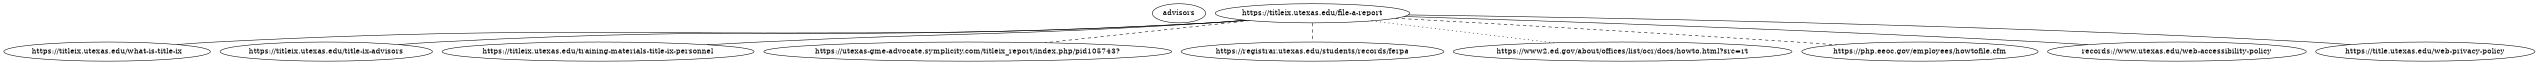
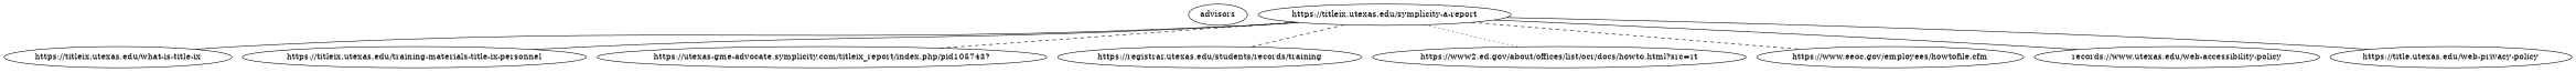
  strict graph {
    edge [style=solid]
    n1 [child_link="['https://www2.ed.gov/policy/gen/guid/fpco/ferpa/index.html', 'https://security.utexas.edu/policies/aup', 'https://security.utexas.edu/policies/irusp', 'http://www.utexas.edu/web-accessibility-policy', 'http://www.utexas.edu/web-privacy-policy']" data="b'\nWeb Privacy Policy | IT@UT | | The University of Texas at Austin\nSkip to main content\nUTexas Home\nIT@UT\nMenu\nUTexas Home\nThe University of Texas at Austin\nIT@UT\nServices Expand\nAdministrative and Business\nCommunication and Collaboration\nDesktop and Mobile Computing\nIT Professional Services\nInformation Security\nInfrastructure\nResearch\nTeaching and Learning\nSecurity Expand\nStudents Expand\nFaculty & Staff Expand\nGuidance for Flexible Work Tools\nIT Staff Expand\nProjects Expand\nMetrics Expand\nCampus IT Policies Expand\nSearch\nSearch\nHome\nWeb Privacy Policy\nWeb Privacy Policy\nApril, 2019\nCampus IT Policies\nOverview\nPurpose\nScope\nRequired Link\nWhat is \xe2\x80\x98personal information\xe2\x80\x99 or \xe2\x80\x98personal data\xe2\x80\x99?\nHow Is Personal Information Collected and Processed by The University?\nCookies\nThird-party content on UT Websites\nGrounds for Processing Personal Data and How It is Used by the University\nGoogle Analytics\nSecurity and Accuracy of Confidential Information\nPlan to Respond to Data Breaches\nE-commerce\nOpen Records Requests and Other Sharing of Information\nPublic Forums\nOnline Surveys\nWho will process my personal information?\nWhat personal information will be processed?\nWhat rights do I have related to my personal information?\nHow long is my information kept?\nWho can I contact for assistance or to complain?\nAre changes made to this webpage?\nAdditional Information re- IT Use and Security\n1. Overview\nThis document sets forth the Data Privacy Standards of the University of Texas at Austin (\xe2\x80\x9cUniversity\xe2\x80\x9d) and provides information about the collection, maintenance and use of personal information or data provided to or otherwise collected or processed by the University.\n2. Purpose\nThe purpose of this policy is to establish a generally applicable University-wide data privacy standard and to provide interested persons with information about the University\xe2\x80\x99s collection, maintenance and use of personal information or data regardless of the lawful bases under or legitimate purpose for which the information was obtained.\xc2\xa0 Subject to state and federal law, the University intends for this policy to be compliant with the European Union\xe2\x80\x99s (\xe2\x80\x9cEU\xe2\x80\x9d) General Data Protection Regulation (\xe2\x80\x9cGDPR\xe2\x80\x9d).\n3. Scope\nThe Data Privacy Standard applies to all domains within the University Web and to any other University action or process concerning the collection, processing, analysis and other data processing of personal information regardless of the method by which such information came to be owned and/or controlled by the University.\nThe University, by and through its academic, research and administrative units and programs, owns, controls, operates and/or maintains websites under a number of domains (collectively, \xe2\x80\x9cUniversity Web\xe2\x80\x9d). While this policy applies across campus, some University websites may have additional policies and practices regarding privacy that also must be observed.\xc2\xa0 The University\xe2\x80\x99s Data Protection Officer in consultation with the Chief Information Officer must approve any such \xe2\x80\x9clocal\xe2\x80\x9d policies prior to the policy\xe2\x80\x99s implementation.\nThe University\xe2\x80\x99s Web may contain links to third party external websites over which the University has no control.\xc2\xa0 The University disclaims any responsibility for the privacy practices or the content of external websites regardless of a link to such websites being displayed on the University Web.\nFor the purposes of the policy, \xe2\x80\x9cprocessing\xe2\x80\x9d means obtaining, recording or holding the information or data or carrying out any operation or set of operations on the information or data, including \xe2\x80\x93 organization, adaptation or alteration of the information or data, retrieval, consultation or use of the information or data, disclosure of the information or data by transmission, dissemination or otherwise making available, or alignment, combination, blocking, erasure or destruction of the information or data.\xc2\xa0 A \xe2\x80\x9cdata subject\xe2\x80\x9d is a phrase that refers to the person to whom the personal data relates.\n4. Required Link\nEach University Web application or site shall contain a link to this Privacy Policy.\n5. What is \xe2\x80\x98personal information\xe2\x80\x99 or \xe2\x80\x98personal data\xe2\x80\x99?\n\xe2\x80\x98Personal information\xe2\x80\x99 or \xe2\x80\x98personal data\xe2\x80\x99 means any information that relates to or identifies a person as an individual.\n6. How Is Personal Information Collected and Processed by The University?\nThe University obtains personal information when a person fills out and submits an application to attend or work at the University along with any additional information the person submits to the University before or after they submit an application.\xc2\xa0 Persons may also provide the University personal information when they apply for an EID from the University or seek financial aid or visit certain parts of the University Web or make use of University Health Services or similar student or employee services.\nIn addition to the application process or an individual requesting University services, the University may also acquire personal information when a person seeks to interact or do business with the University or to participate in research or other activities offered by the University.\xc2\xa0 As discussed elsewhere in this policy, some University Web (as well as third party\xe2\x80\x99s) webpages use \xe2\x80\x9ccookies\xe2\x80\x9d to collect information about the web user.\xc2\xa0 University Web servers (\xe2\x80\x9cWeb Server\xe2\x80\x9d) may also \xe2\x80\x9ccollect\xe2\x80\x9d information about people by generating temporary logs that may contain the following information:\nInternet address (IP address) of computer being used\nWeb pages requested\nReferring Web page\nBrowser used\nDate and Time\nUIN (unique person identifier for EID-based services only)\nThe data collected on the University Web are used in aggregate by\xc2\xa0IT custodians\xc2\xa0to tune the University Web site for its efficiency and are not ordinarily associated with specific individuals. Raw data from the Web Server logs are only shared with the custodian of each University Web site. Summary reports produced from the logs help University Web publishers determine what University Web browsers and pages are most popular. For example, if the aggregate reports show that a particular University Web page is very popular or is used more by freshmen than by seniors, publishers might use this information to customize the content of that page and make it easier to find.\nIndividual data gathered through a specific process, such as the submission of an application to attend the University, related submissions, and subsequent interaction with admissions staff, will only be used for its intended purpose, such as the consideration of an applicant for admission or an employment decision, or for certain archiving, research, or statistical purposes described below.\xc2\xa0 Personal information may also come from third parties that are authorized to provide personal information to the University.\nThe University may use personal data it collects for a specific purpose and further process that personal data for archiving purposes in the public interest, scientific or historical research purposes, or statistical purposes (\xe2\x80\x9cresearch purposes\xe2\x80\x9d).\xc2\xa0 Processing for research purposes will be subject to appropriate safeguards, including the use of data minimization and pseudonyms when possible.\xc2\xa0 The University will anonymize the personal data it uses for research purposes whenever the University can fulfill the purpose without the need of identification of the personal data subject.\xc2\xa0 The University is not required to provide notice to data subjects when it further processes personal data for research purposes.\nFurther processing of personal data for research purposes is only permitted when the purpose of the processing is to support the University.\xc2\xa0 Further processing of personal data by researchers for their own research purposes is not permitted unless the researcher follows the University\xe2\x80\x99s processes for human subject research, if applicable, and the researcher provides any required notice to the data subjects.\n7. Cookies\nCookies are small pieces of data stored by the University Web browser. Cookies are often used to remember information about preferences and pages a person has visited. For example, when a person visits some sites on the University Web they might see a \"Welcome Back\" message. The first time the person visited the site, a cookie was probably set on their computer; when they return, the cookie is read again. A person can configure their web browser to refuse to accept cookies, to disable cookies, and to remove cookies from their hard drive as needed.\nUniversity Web servers use cookies in the centralized authentication system called UT EID. The University uses these cookies so that users will not have to repeatedly enter user names and passwords when they go to different parts of the University Web. Normally, a person is required to enter a UT EID when they request data about themselves or to ensure that they are a member of the University community. For example, students who want to check their admission status or staff members who complete time sheets must enter their UT EID so the system knows who is requesting the data. This login process uses Secure Sockets Layer (SSL) so the user name and password are encrypted between the Web browser and our Web server.\nSome Web Servers may also use cookies to retain user preference information. It is against university policy to share this information with external third parties.\n8. Third-party content on UT Websites\nSome pages within the utexas.edu domain may contain content that is served from external third parties. For example, a utexas.edu web site might include a graphic logo or a script from a third party. Specifically, the following code within a utexas.edu page would represent an example of third party content:\n<img src=\"/%3Ca%20href%3D\"http://www.other-org.com/logo.gif\">http://www.other-org.com/logo.gif\" alt=\"Sample\" />\nIn this example,\xc2\xa0logo.gif\xc2\xa0would be third party content served from a web server outside the utexas.edu domain (www.other-org.com\xc2\xa0in this case). Third party content in\xc2\xa0utexas.edu\xc2\xa0is not limited to graphics, but this is the most frequent use.\nThe University does not transmit any information to these third parties as part of such requests. However, when a person visits utexas.edu\xc2\xa0pages that contain third party content, information, such as their IP address, date, browser, and requested page, is transmitted from your computer to that third party.\n9. Grounds for Processing Personal Data and How It is Used by the University\nThe University processes personal data for a number of reasons, including to meet its contractual obligations, the legitimate conduct of its business operations, and to comply with applicable law.\xc2\xa0 Sometimes, consent will be the basis for processing personal data.\xc2\xa0 In these cases, the University will ask the data subject for consent to process their personal data and to share that data with third parties. The processing of personal data provided to the University by a data subject or from authorized third parties, like their high school or a national testing service, enables the University to identify the data subject; engage in processing an application or other submission to the University; or verify information already provided to the University.\nThe University may also use or disclose personal data for the following statutory or public interest purposes:\xc2\xa0 to prevent or detect fraud; to monitor equal opportunity; to better serve the needs of students with disabilities with reasonable accommodations; or for research and statistical purposes, the later purpose relying only on aggregate data.\nFurthermore, the University processes personal data either necessary for the University to take steps with a view to creating a contractual relationship with a person (e.g. to assess an offer of services to the University) or for the purposes of a legitimate interest of the University pursued by the University (e.g. equal opportunity monitoring). \xc2\xa0The University requires persons to provide the University with certain information during the application process in order to assess their application properly except where providing personal information is marked as optional.\xc2\xa0 Neither admissions nor employment decisions are automated.\n10. Google Analytics\nSome University Web websites use Google Analytics; a web analytics service provided by Google, Inc. Google Analytics uses cookies to collect information such as URLs, Internet domain and host names, browser software, and the date and time that the user visits the site. This information is used to monitor the effectiveness of the website and to consider potential improvements to the website. The information is non-personal and is transmitted to and stored by Google on its servers. The University does not share any specific information about a particular user.\nPlease visit the following pages for more information on Google Analytics terms of use and Google\'s privacy practices. To opt out of Google\xe2\x80\x99s data collection, read more about the Google Analytics opt-out browser add-on.\n11. Security and Accuracy of Confidential Information\nThe University does its best to ensure that the personal information it has is accurate. Users with a UT EID can check and update personal information such as their address and email address at\xc2\xa0UT Direct.\nAlthough no computer system is 100% secure, the University has deployed extensive security measures to protect against the loss, misuse, or alteration of the information under our control. These security measures and our systems are audited by certified independent security specialists.\xc2\xa0 See Information Resources Use and Security Policy https://security.utexas.edu/policies/irusp#standard12\n12. Plan to Respond to Data Breaches\nThe University has policies and procedures in place in case of a data breach or some other incident that places information held by the University in jeopardy.\xc2\xa0 Any individual who believes a data breach has occurred must immediately notify the Chief Information Security Officer, who will investigate the alleged breach and, if necessary, consult with the University\xe2\x80\x99s Data Breach Response Planning Group and the affected department to remediate the breach, including providing any required notices.\nPlease see the two policies below for the University\xe2\x80\x99s full data breach policies (UT EID Required).\nISO Incident Management Procedures\nhttps://security.utexas.edu/iso-procedural-documents/incident-management-procedures\nPersonally Identifiable Data Breach Notification Plan\nhttps://security.utexas.edu/iso-procedural-documents/data-breach-notification-plan\nIn certain circumstances, the University may be required to provide notice to affected individuals or certain governing authorities if a data breach results in disclosure of personal data.\n13. E-commerce\nSeveral sites within the University Web enable users to pay for products or services online with a credit card. Unless otherwise noted, these transactions are encrypted. It is University policy to only use confidential information that a user enters during a transaction for the purposes described in that transaction, unless an additional use is specifically stated on that site.\n14. Open Records Requests and Other Sharing of Information\nExcept for educational records governed by the Family Educational Rights and Privacy Act (\xe2\x80\x9cFERPA\xe2\x80\x9d) or information made confidential by other law, all information provided to and collected from the University Web, including the summary server log information, emails sent to the University Web, and information collected from University Web-based forms, along with any other form or type of document or other instrument containing personal information, may be subject to the\xc2\xa0Texas Public Information Act.\xc2\xa0 Such information may also, in the legal context, be subject to discovery requests or other legal demand that personal data or information be released and made public. \xc2\xa0The same is true for any personal information obtained by the University through other means such as written submission or communications with previous schools or employers.\nThe University does, upon explicit request of users, share information with other parties and gather information from other private data providers. For example, the University receives test scores from testing agencies and will send transcripts to other schools. This is done only at the request of users.\nAs well as circulating application and related materials to the appropriate staff at the University and its various departments and colleges, the University will share personal information for the above purposes as relevant and necessary with:\nSchool/college or training organizations;\nExamination boards or testing services;\nIn the case of international applicants, the appropriate state and federal agencies;\nImmigration authorities in order to act as a person\xe2\x80\x99s sponsor for visa purposes;\nGovernmental bodies, including local authorities; the Teachers\xe2\x80\x99 Retirement System; UT Workers Compensation; and other agencies or private actors, such as health care providers, that circumstances require be privy to certain personal information\nOther Higher Education organizations, in order to assist with tracking and research into access to Higher Education; and\nCompanies or organizations providing specific services to, or on behalf of, the University and/or one or more of its component colleges, schools, department or programs.\nUnless specifically required under public information requests filed under the Texas Public Information Act or otherwise compelled by lawful means, or as a party to a legal action, it is against University policy to release confidential information gathered through the University Web, such as pages visited, or personalized preferences. For example, the University\'s portal, UT Direct, enables users to customize the content they see on their personal page. This information cannot be shared with external third parties, unless required by law.\nConsistent with FERPA and other applicable privacy law, the University does not release personal student information, other than public directory information, to other parties unless the University receives explicit written consent, is required to do so by law, or for other legitimate ends of the University. \xc2\xa0University students can read more about directory information in the\xc2\xa0University\'s General Information Catalog. Examples of directory information include first and last name, address, and date of birth. Enrolled students can restrict release of their directory information by contacting the Office of the Registrar.\n15. Public Forums\nThe University makes some public chat rooms, forums, message boards, and news groups available to its users. The University does not ordinarily log public chat sessions; however, any information that users disclose in these areas becomes public information, so users should exercise caution when deciding to disclose confidential information in such places.\nAcademic chat sessions and discussion forums, such as those in Canvas, may be logged. However, FERPA generally prohibits disclosure of these educational records.\n16. Online Surveys\nThe University is a research institution. At any time, the University is conducting numerous online surveys on the University Web. It is University policy only to use personal information gathered in these online surveys for the research purposes indicated in the survey. Unless otherwise noted on the specified survey, answers are confidential and individual responses will not be shared with other parties unless required by the Texas Public Information Act or as otherwise compelled by law. Aggregate data from surveys may be shared with external third parties.\n17. Who will process my personal information?\nThe University will internally share the personal information it receives from applications and other information submitted to the University in accordance with the University\xe2\x80\x99s policy and practice.\xc2\xa0 Various university staff and faculty may be involved in processing personal data for the purposes for which the University obtained the data.\xc2\xa0 In some instances, a third-party vendor employed by the University to assist in data processing might process personal data.\xc2\xa0 Data subjects have the right to be notified of such third party processing of their personal information.\n18.\xc2\xa0 What personal information will be processed?\nFor students, the University will use the details provided on their application, together with any supporting documents or other forms of information that an applicant may provide with their application. \xc2\xa0For the purposes of this policy the \xe2\x80\x9capplication\xe2\x80\x9d includes the online application, application fee, an essay, three short answer prompts, your high school transcripts, any college transcripts, test scores, major-specific items, resume, letters of recommendation (not required) and, if applicable, permanent residence card, student information form, course work form and residency affidavit. Different application forms may apply depending on citizen/residency status.\nIn addition to the application form, the University will use the details in a transcript from every senior college the applicant has attended.\xc2\xa0 Where the applicant seeks entry into the graduate Accounting and Nursing programs, University will make use of information from an applicants\xe2\x80\x99 transcripts from all junior and/or community colleges attended as well as past test scores.\xc2\xa0 The individual graduate programs have additional requirements that may require the University to use additional materials.\xc2\xa0 The same applies to any letters of recommendation that are received. \xc2\xa0The University may also rely on personal information that arises from student conduct investigations or hearings.\nFor faculty and staff, the University will process personal information received in an application for employment or through an interview as well as other means, formal and informal, and maintain records of employees.\xc2\xa0 For example, a faculty member may wish to participate in certain health care/insurance programs offered by third party vendors, who have a contract with the University to provide such things.\xc2\xa0 Enrollment in these programs may require sensitive date to be shared with the relevant third party, such as an insurance carrier.\xc2\xa0 The University will also make use of testing or evaluations to assess various aspects of faculty and staff performance.\xc2\xa0 Such information could arise as part of a grievance or disciplinary process.\n19. What rights do I have related to my personal information?\nData subjects have the right to access the personal information that the University holds about them. Data subjects also have the right to ask the University to correct any inaccurate personal information the University holds about them.\xc2\xa0 In some cases, data subjects may request that the University delete personal information, request that the University restrict processing their personal information, or object to the University processing their personal information.\nThere are several laws, including FERPA and the Health Insurance Portability and Accountability Act (\xe2\x80\x9cHIPAA\xe2\x80\x9d) that give data subjects certain rights so far as it pertains to their personal information.\nFERPA\nFERPA provides the right to correct one\xe2\x80\x99s personal data and have access to personal information kept about them.\xc2\xa0 https://www2.ed.gov/policy/gen/guid/fpco/ferpa/index.html\nAlso, as a general rule but subject to certain exceptions, schools must have written permission from the parent or adult student in order to release any part of the student\xe2\x80\x99s education records.\nHIPAA\nHIPAA provides certain personal data rights to patients who receive healthcare services at covered entities.\xc2\xa0 The University is a hybrid entity, which means that certain departments at the University, including, but not limited to, University Health Services (\xe2\x80\x9cUHS\xe2\x80\x9d) and Dell Medical School, are subject to HIPAA.\xc2\xa0 Each University department that is subject to HIPAA will provide a Notice of Privacy Practices to patients detailing their rights under HIPAA, including their personal data rights.\xc2\xa0 For example, a data subject may find the Notice of Privacy Practices provided by UHS at the following link: https://healthyhorns.utexas.edu/images/pdf/privacypractices.pdf.\nTexas Public Information Act\nThe\xc2\xa0Texas Public Information Act, with a few exceptions, gives a person the right to be informed about the information that the University collects about them. It also gives a person the right to request a copy of that information, and to have the University correct any of that information that is wrong. Requests to receive and review any of that information, or request corrections to it, may be made by contacting the University\'s Public Information Officer, Office of Financial Affairs, PO Box 8179, Austin, Texas, 78713 (email:\xc2\xa0cfo@www.utexas.edu).\nGDPR\nThe GDPR is the EU General Data Protection Regulation that went into effect May 25, 2018.\xc2\xa0 The GDPR\xe2\x80\x99s intent is to regulate the gathering, use and maintenance of personally identifiable information about a natural person and providing certain rights to the data subject, such as the right to erasure and the right to object to the use of personal data.\xc2\xa0 This law applies to any person, citizen or not, who at the time of the data collection is located in the European Union.\xc2\xa0 It does not require an entity, like the University, to be located or acting within the EU for jurisdiction to attach; however, a non-EU entity like the University must process personal data related to the offering of goods or services in the EU or to the monitoring of a person\xe2\x80\x99s behavior in the EU for jurisdiction to attach.\nYou have the right to request access to, a copy of, rectification, restriction in the use of, or erasure of your information in accordance with all applicable laws. The erasure of your information will be subject to the retention periods of applicable federal and state law and the University\xe2\x80\x99s Record Retention Schedule. If you have provided consent to the use of your information, you have the right to withdraw consent without affecting the lawfulness of the University\'s use of the information prior to receipt of your request.\xc2\xa0 A Data Subject may exercise their rights by contacting the University\xe2\x80\x99s Data Protection Officer.\nIf you feel the University has not complied with applicable foreign laws regulating such information, you have the right to file a complaint with the appropriate supervisory authority in the European Union.\nThe State of Texas and the United States also have laws that address privacy generally and the use of certain types of records, such as educational and health records (described above), that contain personally identifiable information.\xc2\xa0 Texas has laws that govern records retention and finally, under US/Texas law, the University may have good reason to keep the information despite a conflict with the GDPR.\nAs a general rule, in cases where Texas or Federal law conflict with the laws of other countries in regard to the processing, use or maintenance of a data subject\xe2\x80\x99s personal information, including provisions of the GDPR, the University will treat Texas and Federal law as controlling.\nUniversity employees who receive a request by a Data Subject to have their data forgotten or who have other questions regarding the rights of Data Subjects provided by the GDPR should contact the University\xe2\x80\x99s Data Protection Officer.\n20. How long is my information kept?\nThe University is an agency of the state of Texas and must follow a records retention schedule, which may be found at: https://financials.utexas.edu/hbp/part-20/2-1-records-management-services-documents.\xc2\xa0 Generally, the University will keep records of applicants for admission or employment for the following periods of time:\nApplicants for admission who do not matriculate into the University: one year after the semester during which an individual applies for admission to the University;\nApplicants for admission who matriculate into the University: five years after graduation or the last day of attendance;\nApplicants for employment who are not hired: two years from the end of the fiscal year during which the individual applies for employment; and\nApplicants for employment who are hired: five years after the end of employment.\nSome departments may be subject to other laws that require the department to keep certain personal information for a prescribed period.\nPlease see the records retention schedule for more information.\xc2\xa0 The University may update the records retention schedule from time to time.\n21. Who can I contact for assistance or to complain?\nStudents with questions about how their personal information is used, or who wish to exercise any of their rights, may consult this policy and contact the Dean of Students, an ombudsperson https://ombuds.utexas.edu/, \xc2\xa0or the office that oversees their primary area of study (major).\xc2\xa0 They may also contact the Registrar\xe2\x80\x99s office.\xc2\xa0 https://registrar.utexas.edu/\nFaculty may seek assistance from the chair of their department, the Dean of their college or equivalent position, a representative on the Faculty Council or the Provosts\xe2\x80\x99 office or an ombudsperson https://ombuds.utexas.edu/.\nAn employee, should contact their immediate supervisor first, and then if necessary proceed up the chain of command.\xc2\xa0 Employees are also free to contact the Ombuds office https://ombuds.utexas.edu/.\nFor further assistance, please contact University Compliance Services at Compliance@austin.utexas.edu or call 512-232-7055, the University\xe2\x80\x99s Data Protection Officer, Chris Hutto, chris.hutto@austin.utexas.edu, or the appropriate \xc2\xa0college, office or department.\n22. Are changes made to this webpage?\nThis webpage was last updated in June 2018. It is reviewed when necessary and at least annually. The University will publish changes here and may provide notification to users via this webpage and/or by email.\n23. Additional Information re- IT Use and Security\nAcceptable Use Policy for University Students (includes Privacy provision)\nInformation Resources Use and Security Policy\nNetwork Monitoring Standards\nGDPR FAQs\nChange Log\nChange log for this policy.\nDate\nChange description\nOriginal text\n9/7/2007\nUpdated document structure to match IT policies, added change log, authoritative source, scope. Added ARL to the list of approved departmental policies. Added concept of IT Custodians to \"Information we gather\" section. Updated \"Purpose\" section.\nRemoved instructions for modifying cookie settings in Web browsers.\nNew\n11/3/2008\nUpdated link to Computer Science department\'s policy page.\n1/27/2012\nUpdated link to Computer Science department\'s policy page.\n8/31/2012\nUpdated links to ISO Technical and Security Glossary and the General Information Catalog. Added a paragraph clarifying the requirement of a link on UT websites. Added a paragraph to include the change log on the Web Privacy Policy itself.\n9/14/2012\nUpdated required link section, updated style to match the writer\'s guide.\nEach university Web site that contains official university information must contain a link for \"Web Privacy\" that links to this page.\n11/10/2014\nAdded section about use of Google Analytics.\nNew\n4/13/2016\nRemoved Applied Research Labs (ARL) exception.\n4/26/2019\nAdjusted policy to align with GDPR.\nNew\nGet Help\nService Desk\nITS Service Desk provides IT support services related to EID, DUO, Office 365, email, Qualtrics, Box, and other central IT services.\nCall us at 512-475-9400 |\xc2\xa0help@utexas.edu\nSubmit a help request online\nIn-Person Services located at the FAC first floor\nMonday-Friday, 8am-6pm\nID Card Services\nThe ID Center provides ID cards for students, faculty, staff, official visitors and university affiliates as required. The ID Center also upgrades UT EIDs for eligible individuals to allow full access to online services.\nCall us at 512-475-9400 |\xc2\xa0ID_Center@utlists.utexas.edu\nSubmit a help request online\nIn-Person Services located at the FAC first floor\nMonday-Friday, 8am-6pm\nIT@UT\nContact Us\nInformation Technology Services\nUT Austin Home\nEmergency Information\nSite Policies\nWeb Accessibility Policy\nWeb Privacy Policy\nAdobe Reader\n\xc2\xa9 The University of Texas at Austin 2023'" label=advisors]
-   "https://titleix.utexas.edu/file-a-report"
+   "https://titleix.utexas.edu/file-a-report" [label="https://titleix.utexas.edu/symplicity-a-report"]
    "https://titleix.utexas.edu/what-is-title-ix"
-   "https://titleix.utexas.edu/title-ix-advisors"
    "https://titleix.utexas.edu/training-materials-title-ix-personnel"
    "https://utexas-gme-advocate.symplicity.com/titleix_report/index.php/pid105743?"
-   "https://registrar.utexas.edu/students/records/ferpa"
+   "https://registrar.utexas.edu/students/records/ferpa" [label="https://registrar.utexas.edu/students/records/training"]
    "https://www2.ed.gov/about/offices/list/ocr/docs/howto.html?src=rt"
-   "https://www.eeoc.gov/employees/howtofile.cfm" [label="https://php.eeoc.gov/employees/howtofile.cfm"]
+   "https://www.eeoc.gov/employees/howtofile.cfm"
    n10 [label="records://www.utexas.edu/web-accessibility-policy"]
    n11 [label="https://title.utexas.edu/web-privacy-policy"]
    "https://titleix.utexas.edu/file-a-report" -- "https://titleix.utexas.edu/what-is-title-ix"
-   "https://titleix.utexas.edu/file-a-report" -- "https://titleix.utexas.edu/title-ix-advisors"
    "https://titleix.utexas.edu/file-a-report" -- "https://titleix.utexas.edu/training-materials-title-ix-personnel"
    "https://titleix.utexas.edu/file-a-report" -- "https://utexas-gme-advocate.symplicity.com/titleix_report/index.php/pid105743?" [style=dashed]
    "https://titleix.utexas.edu/file-a-report" -- "https://registrar.utexas.edu/students/records/ferpa" [style=dashed]
    "https://titleix.utexas.edu/file-a-report" -- "https://www2.ed.gov/about/offices/list/ocr/docs/howto.html?src=rt" [style=dotted]
    "https://titleix.utexas.edu/file-a-report" -- "https://www.eeoc.gov/employees/howtofile.cfm" [style=dashed]
    "https://titleix.utexas.edu/file-a-report" -- n10
    "https://titleix.utexas.edu/file-a-report" -- n11
  }
